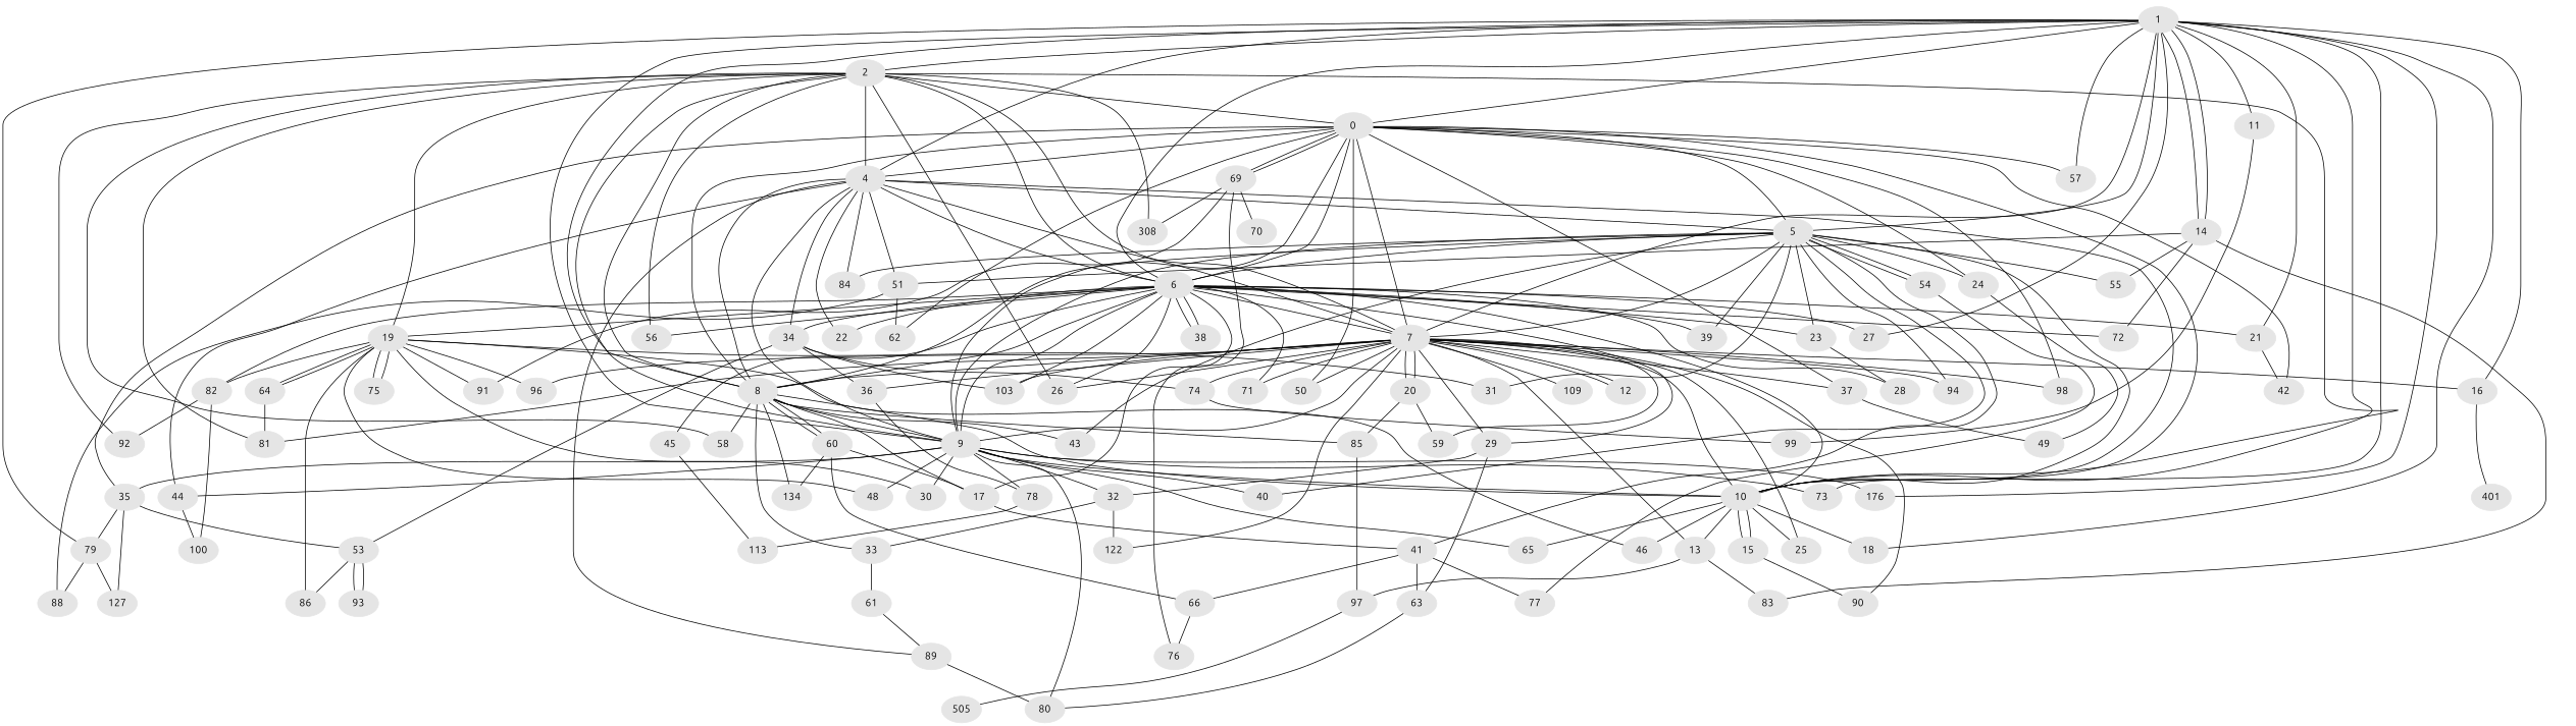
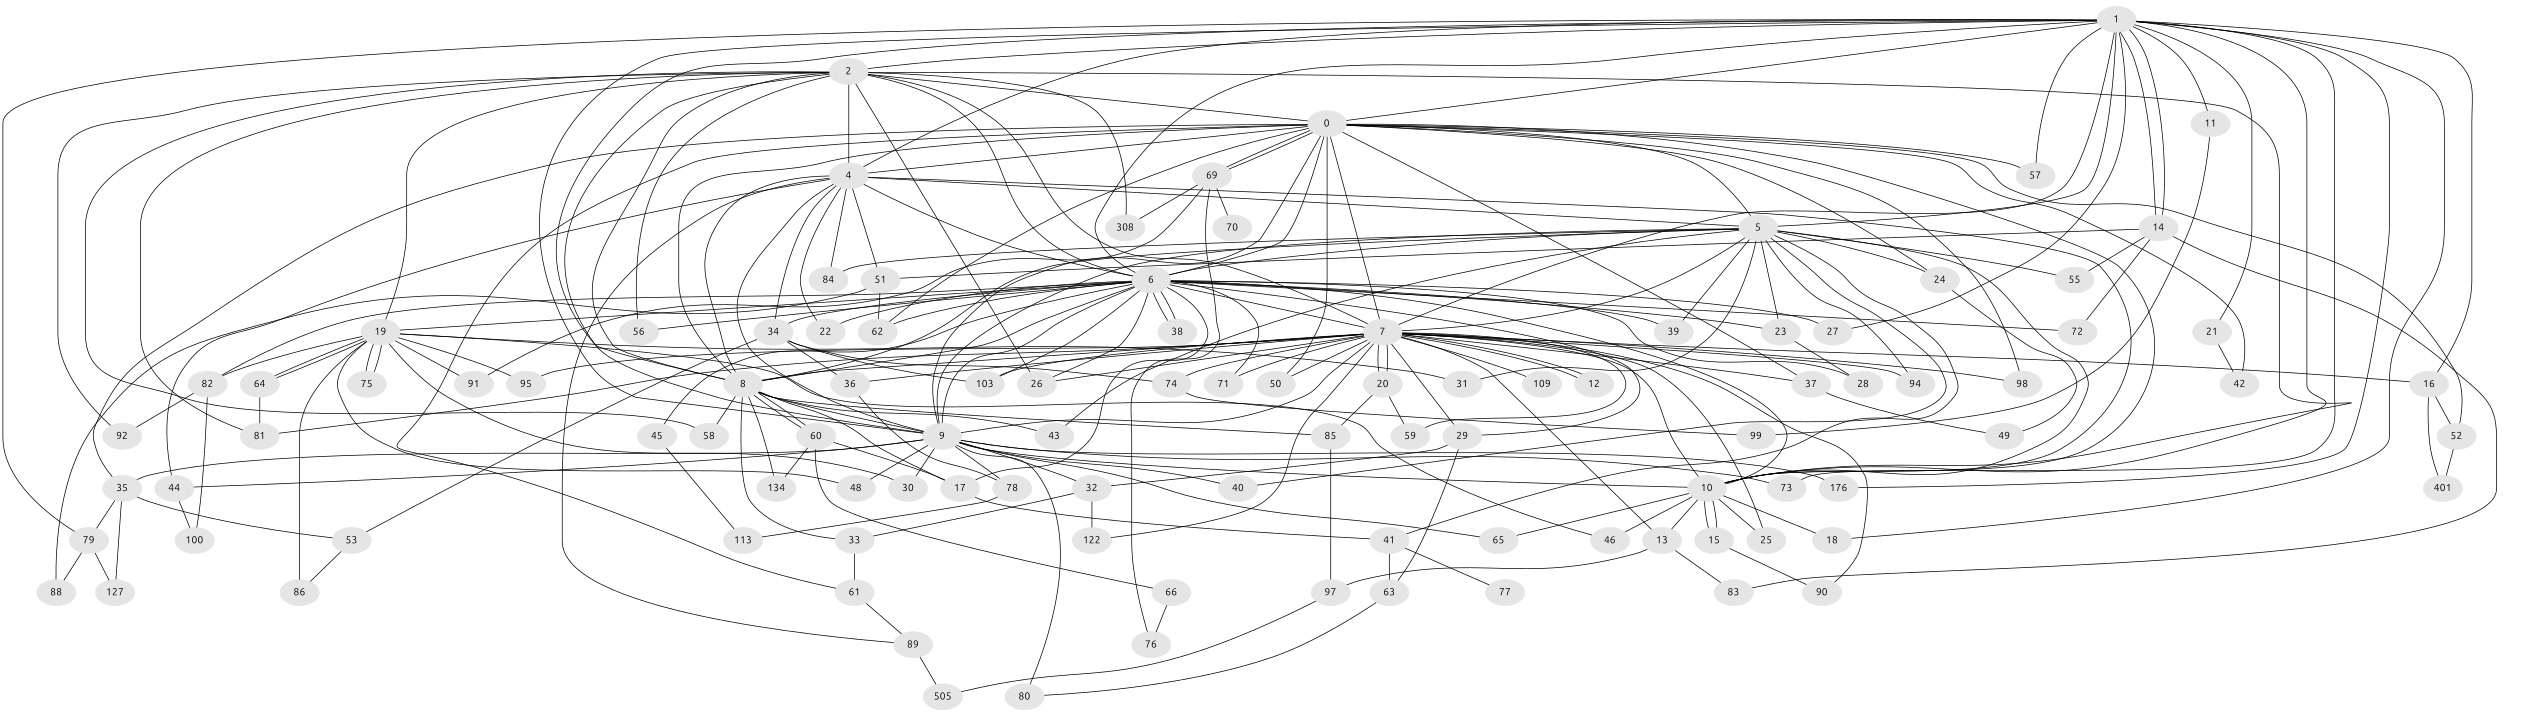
  graph {
    fontname=Ubuntu
    node [color=gray90 fontname=Ubuntu style=filled]
    edge [fontname=Ubuntu]
    1
    2
    n3 [label=0]
    4
    5
    6
    7
    8
    9
    10
    11
    14
    16
    18
    21
    27
    57
    73
    79
    n20 [label=176]
    19
    56
    58
    81
    92
    n26 [label=308]
    26
    24
    35
    37
    42
    50
+   52
    61
    62
    69
    98
    22
    34
    44
    51
    84
    89
    23
    31
    39
    40
    41
    43
-   54
    55
    94
    17
    28
    29
    38
    45
    71
    72
    82
    103
    12
    13
    20
    25
    36
    59
    74
    90
-   95 [label=96]
+   95
    n71 [label=122]
    109
    33
    60
    85
    n76 [label=134]
    30
    32
    48
    65
    78
    80
    15
    46
    99
    83
    n87 [label=401]
    n88 [label=127]
    88
    64
    75
    86
    91
    49
    53
    70
    76
    100
    n99 [label=505]
    63
    66
    77
    n103 [label=113]
    97
-   93
    1 -- 2
    1 -- n3
    1 -- 4
    1 -- 5
    1 -- 6
    1 -- 7
    1 -- 8
    1 -- 9
    1 -- 10
    1 -- 11
    1 -- 14
    1 -- 14
    1 -- 16
    1 -- 18
    1 -- 21
    1 -- 27
    1 -- 57
    1 -- 73
    1 -- 79
    1 -- n20
    2 -- n3
    2 -- 4
    2 -- 6
    2 -- 7
    2 -- 8
    2 -- 9
    2 -- 10
    2 -- 19
    2 -- 56
    2 -- 58
    2 -- 81
    2 -- 92
    2 -- n26
    2 -- 26
    n3 -- 4
    n3 -- 5
    n3 -- 6
    n3 -- 7
    n3 -- 8
    n3 -- 9
    n3 -- 10
    n3 -- 57
    n3 -- 24
    n3 -- 35
    n3 -- 37
    n3 -- 42
    n3 -- 50
+   n3 -- 52
+   n3 -- 61
    n3 -- 62
    n3 -- 69
    n3 -- 69
    n3 -- 98
    4 -- 5
    4 -- 6
-   4 -- 7
    4 -- 8
    4 -- 9
    4 -- 10
    4 -- 22
    4 -- 34
    4 -- 44
    4 -- 51
    4 -- 84
    4 -- 89
    5 -- 6
    5 -- 7
    5 -- 8
    5 -- 9
    5 -- 10
    5 -- 24
    5 -- 84
    5 -- 23
    5 -- 31
    5 -- 39
    5 -- 40
    5 -- 41
    5 -- 43
-   5 -- 54
-   5 -- 54
    5 -- 55
    5 -- 94
    6 -- 7
    6 -- 8
    6 -- 9
    6 -- 10
-   6 -- 21
+   6 -- 62
    6 -- 27
    6 -- 19
    6 -- 56
    6 -- 26
    6 -- 22
    6 -- 34
    6 -- 23
    6 -- 39
    6 -- 17
    6 -- 28
    6 -- 29
    6 -- 38
    6 -- 38
    6 -- 45
    6 -- 71
    6 -- 72
    6 -- 82
    6 -- 103
    7 -- 8
    7 -- 9
    7 -- 10
    7 -- 16
    7 -- 81
    7 -- 26
    7 -- 37
    7 -- 50
    7 -- 98
    7 -- 94
    7 -- 29
    7 -- 71
    7 -- 103
    7 -- 12
    7 -- 12
    7 -- 13
    7 -- 20
    7 -- 20
    7 -- 25
    7 -- 36
    7 -- 59
    7 -- 74
    7 -- 90
    7 -- 95
    7 -- n71
    7 -- 109
    8 -- 9
-   8 -- 10
    8 -- 58
    8 -- 43
    8 -- 17
    8 -- 33
    8 -- 60
    8 -- 60
    8 -- 85
    8 -- n76
    9 -- 10
    9 -- 73
    9 -- n20
    9 -- 35
    9 -- 44
    9 -- 40
    9 -- 30
    9 -- 32
    9 -- 48
    9 -- 65
    9 -- 78
    9 -- 80
    10 -- 18
    10 -- 13
    10 -- 25
    10 -- 65
    10 -- 15
    10 -- 15
    10 -- 46
    11 -- 99
    14 -- 51
    14 -- 55
    14 -- 72
    14 -- 83
+   16 -- 52
    16 -- n87
    21 -- 42
    79 -- n88
    79 -- 88
    19 -- 31
    19 -- 82
    19 -- 95
    19 -- 30
    19 -- 48
    19 -- 46
    19 -- 64
    19 -- 64
    19 -- 75
    19 -- 75
    19 -- 86
    19 -- 91
    24 -- 49
    35 -- 79
    35 -- n88
    35 -- 53
    37 -- 49
+   52 -- n87
    61 -- 89
    69 -- n26
    69 -- 91
    69 -- 70
    69 -- 76
    34 -- 103
    34 -- 36
    34 -- 74
    34 -- 53
    44 -- 100
    51 -- 62
    51 -- 88
-   89 -- 80
+   89 -- n99
    23 -- 28
    41 -- 63
-   41 -- 66
    41 -- 77
-   54 -- 77
    17 -- 41
    29 -- 32
    29 -- 63
    45 -- n103
    82 -- 92
    82 -- 100
    13 -- 83
    13 -- 97
    20 -- 59
    20 -- 85
    36 -- 78
    74 -- 99
    33 -- 61
    60 -- 17
    60 -- n76
    60 -- 66
    85 -- 97
    32 -- n71
    32 -- 33
    78 -- n103
    15 -- 90
    64 -- 81
    53 -- 86
-   53 -- 93
-   53 -- 93
    63 -- 80
    66 -- 76
    97 -- n99
  }
